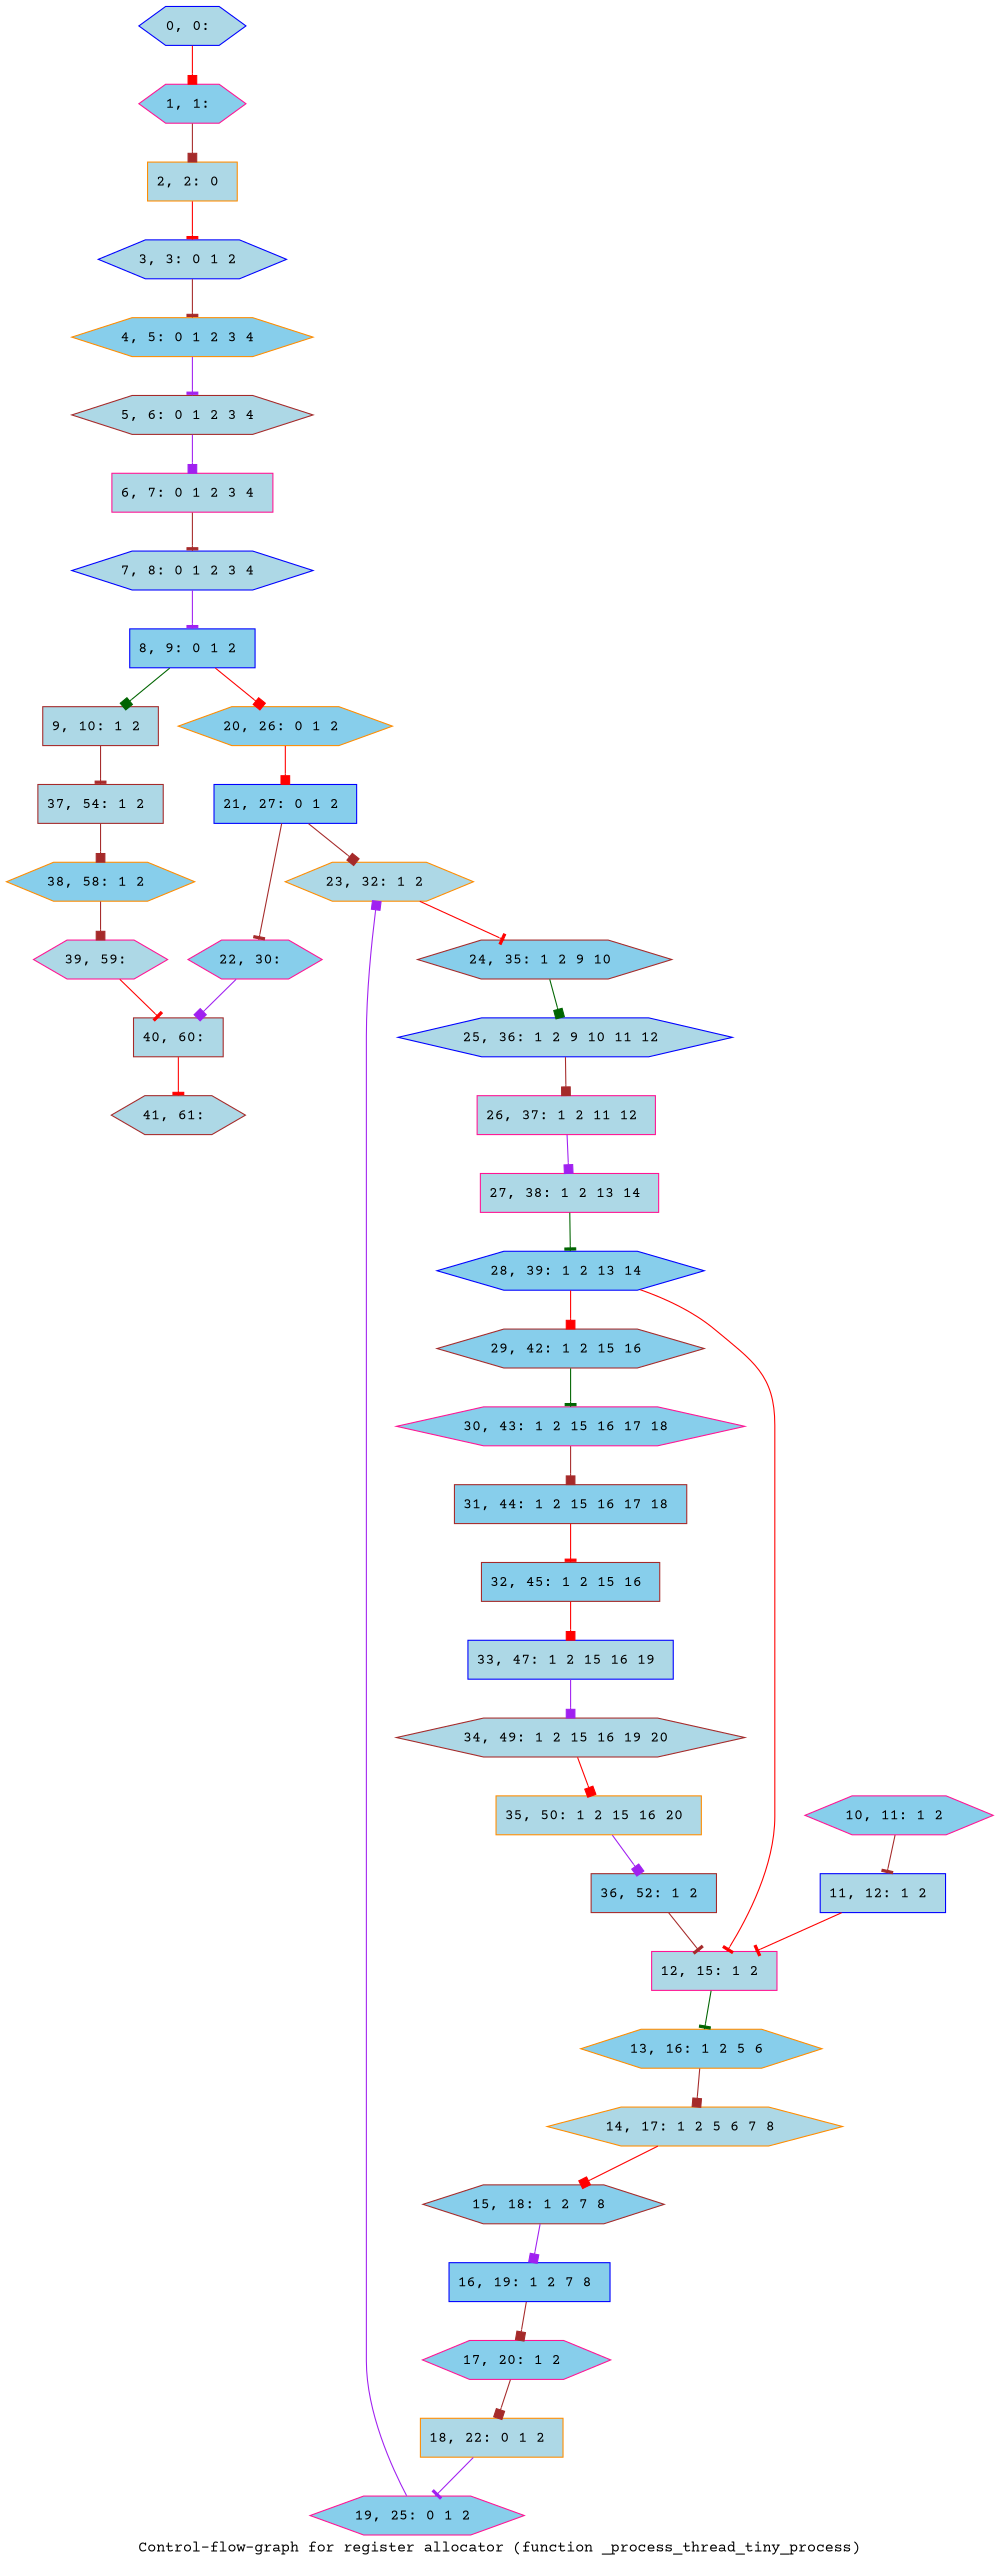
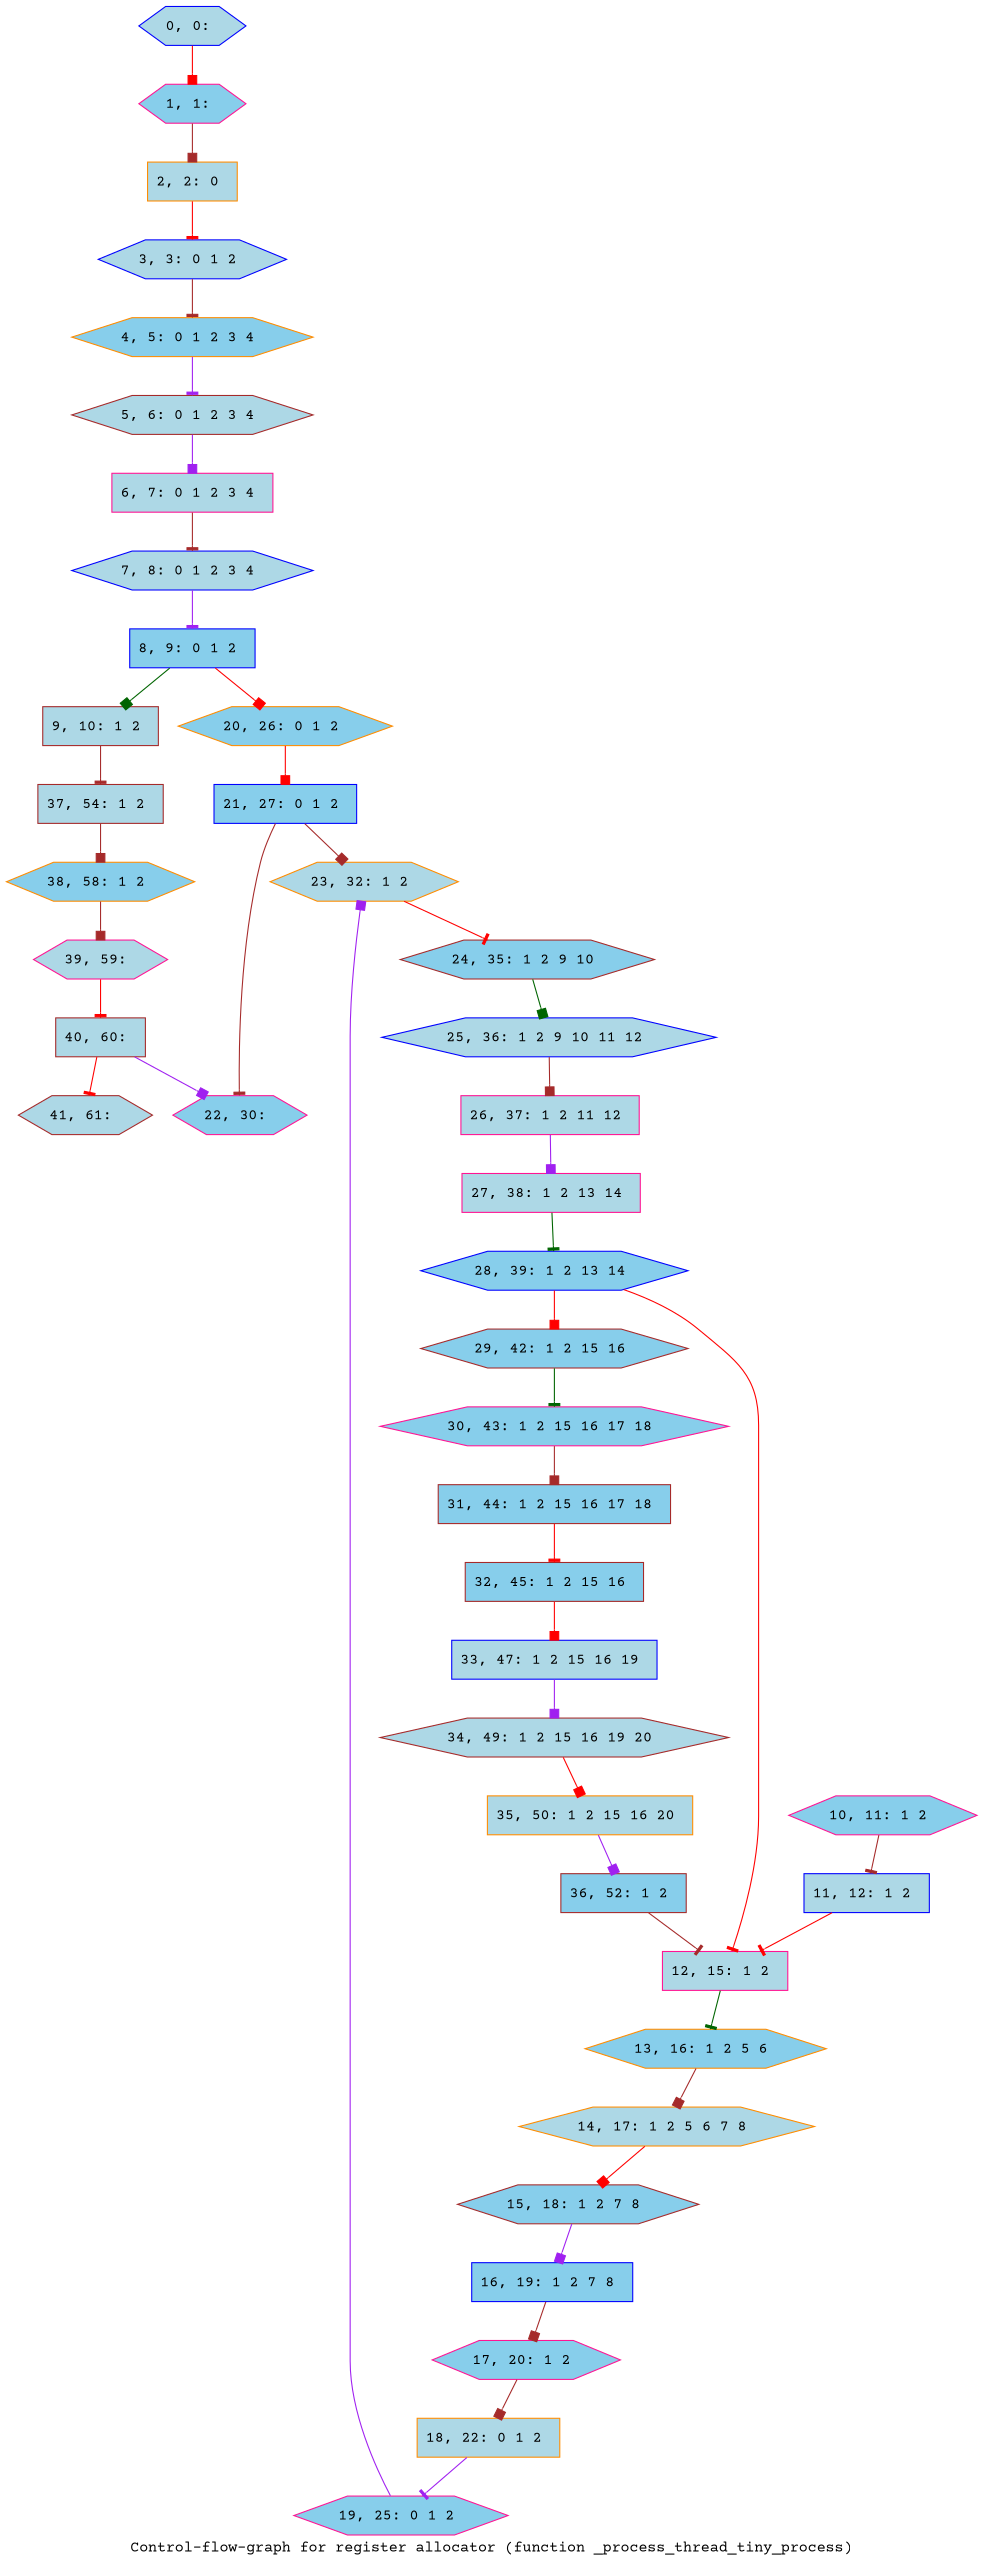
  digraph {
    fontname="Courier Prime"
    label="Control-flow-graph for register allocator (function _process_thread_tiny_process)"
    node [color=brown fillcolor=lightblue fontname="Courier Prime" shape=hexagon style=filled]
    edge [arrowhead=box color=brown fontname="Courier Prime"]
    n1 [color=blue label="0, 0: "]
    n2 [color=deeppink fillcolor=skyblue label="1, 1: "]
    n3 [color=darkorange label="2, 2: 0 " shape=box]
    n4 [color=blue label="3, 3: 0 1 2 "]
    n5 [color=darkorange fillcolor=skyblue label="4, 5: 0 1 2 3 4 "]
    n6 [label="5, 6: 0 1 2 3 4 "]
    n7 [color=deeppink label="6, 7: 0 1 2 3 4 " shape=box]
    n8 [color=blue label="7, 8: 0 1 2 3 4 "]
    n9 [color=blue fillcolor=skyblue label="8, 9: 0 1 2 " shape=box]
    n10 [color=deeppink fillcolor=skyblue label="10, 11: 1 2 "]
    n11 [color=blue label="11, 12: 1 2 " shape=box]
    n12 [label="9, 10: 1 2 " shape=box]
    n13 [color=darkorange fillcolor=skyblue label="20, 26: 0 1 2 "]
    n14 [label="37, 54: 1 2 " shape=box]
    n15 [color=blue fillcolor=skyblue label="21, 27: 0 1 2 " shape=box]
    n16 [color=darkorange fillcolor=skyblue label="38, 58: 1 2 "]
    n17 [color=deeppink label="12, 15: 1 2 " shape=box]
    n18 [color=darkorange fillcolor=skyblue label="13, 16: 1 2 5 6 "]
    n19 [color=darkorange label="14, 17: 1 2 5 6 7 8 "]
    n20 [fillcolor=skyblue label="15, 18: 1 2 7 8 "]
    n21 [color=blue fillcolor=skyblue label="16, 19: 1 2 7 8 " shape=box]
    n22 [color=deeppink fillcolor=skyblue label="17, 20: 1 2 "]
    n23 [color=darkorange label="18, 22: 0 1 2 " shape=box]
    n24 [color=deeppink fillcolor=skyblue label="19, 25: 0 1 2 "]
    n25 [color=darkorange label="23, 32: 1 2 "]
    n26 [color=deeppink fillcolor=skyblue label="22, 30: "]
    n27 [label="40, 60: " shape=box]
    n28 [fillcolor=skyblue label="24, 35: 1 2 9 10 "]
    n29 [label="41, 61: "]
    n30 [color=blue label="25, 36: 1 2 9 10 11 12 "]
    n31 [color=deeppink label="26, 37: 1 2 11 12 " shape=box]
    n32 [color=deeppink label="27, 38: 1 2 13 14 " shape=box]
    n33 [color=blue fillcolor=skyblue label="28, 39: 1 2 13 14 "]
    n34 [fillcolor=skyblue label="29, 42: 1 2 15 16 "]
    n35 [color=deeppink fillcolor=skyblue label="30, 43: 1 2 15 16 17 18 "]
    n36 [fillcolor=skyblue label="31, 44: 1 2 15 16 17 18 " shape=box]
    n37 [fillcolor=skyblue label="32, 45: 1 2 15 16 " shape=box]
    n38 [color=blue label="33, 47: 1 2 15 16 19 " shape=box]
    n39 [label="34, 49: 1 2 15 16 19 20 "]
    n40 [color=darkorange label="35, 50: 1 2 15 16 20 " shape=box]
    n41 [fillcolor=skyblue label="36, 52: 1 2 " shape=box]
    n42 [color=deeppink label="39, 59: "]
    n1 -> n2 [color=red]
    n2 -> n3
    n3 -> n4 [arrowhead=tee color=red]
    n4 -> n5 [arrowhead=tee]
    n5 -> n6 [arrowhead=tee color=purple]
    n6 -> n7 [color=purple]
    n7 -> n8 [arrowhead=tee]
    n8 -> n9 [arrowhead=tee color=purple]
    n9 -> n12 [color=darkgreen]
    n9 -> n13 [color=red]
    n10 -> n11 [arrowhead=tee]
    n11 -> n17 [arrowhead=tee color=red]
    n12 -> n14 [arrowhead=tee]
    n13 -> n15 [color=red]
    n14 -> n16
    n15 -> n25
    n15 -> n26 [arrowhead=tee]
    n16 -> n42
    n17 -> n18 [arrowhead=tee color=darkgreen]
    n18 -> n19
    n19 -> n20 [color=red]
    n20 -> n21 [color=purple]
    n21 -> n22
    n22 -> n23
    n23 -> n24 [arrowhead=tee color=purple]
    n24 -> n25 [color=purple]
    n25 -> n28 [arrowhead=tee color=red]
-   n26 -> n27 [color=purple]
+   n27 -> n26 [color=purple]
    n27 -> n29 [arrowhead=tee color=red]
    n28 -> n30 [color=darkgreen]
    n30 -> n31
    n31 -> n32 [color=purple]
    n32 -> n33 [arrowhead=tee color=darkgreen]
    n33 -> n17 [arrowhead=tee color=red]
    n33 -> n34 [color=red]
    n34 -> n35 [arrowhead=tee color=darkgreen]
    n35 -> n36
    n36 -> n37 [arrowhead=tee color=red]
    n37 -> n38 [color=red]
    n38 -> n39 [color=purple]
    n39 -> n40 [color=red]
    n40 -> n41 [color=purple]
    n41 -> n17 [arrowhead=tee]
    n42 -> n27 [arrowhead=tee color=red]
  }
